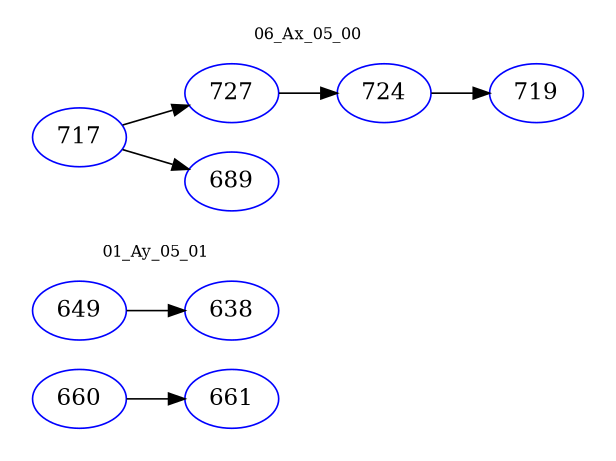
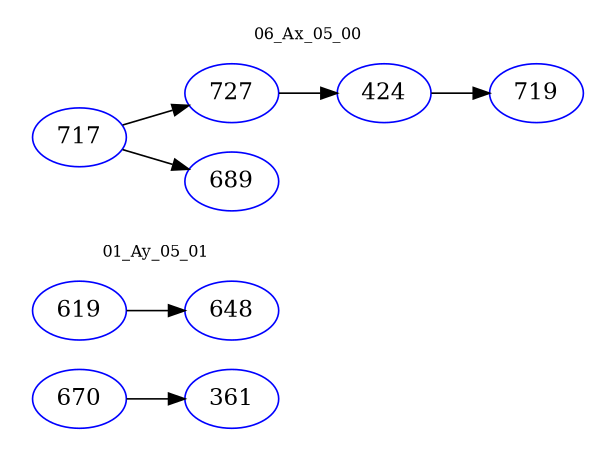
  digraph {
    rankdir=LR
    node [color=blue]
    edge [color=black]
-   n1 [label=649]
-   n2 [label=638]
-   n3 [label=660]
-   n4 [label=661]
+   n1 [label=619]
+   n2 [label=648]
+   n3 [label=670]
+   n4 [label=361]
    n5 [label=717]
    n6 [label=689]
    n7 [label=727]
-   n8 [label=724]
+   n8 [label=424]
    n9 [label=719]
    subgraph cluster_1 {
      color=white
      fontsize=10
      label="01_Ay_05_01"
      n1
      n2
      n3
      n4
    }
    subgraph cluster_2 {
      color=white
      fontsize=10
      label="06_Ax_05_00"
      n5
      n6
      n7
      n8
      n9
    }
    n1 -> n2
    n3 -> n4
    n5 -> n6
    n5 -> n7
    n7 -> n8
    n8 -> n9
  }
